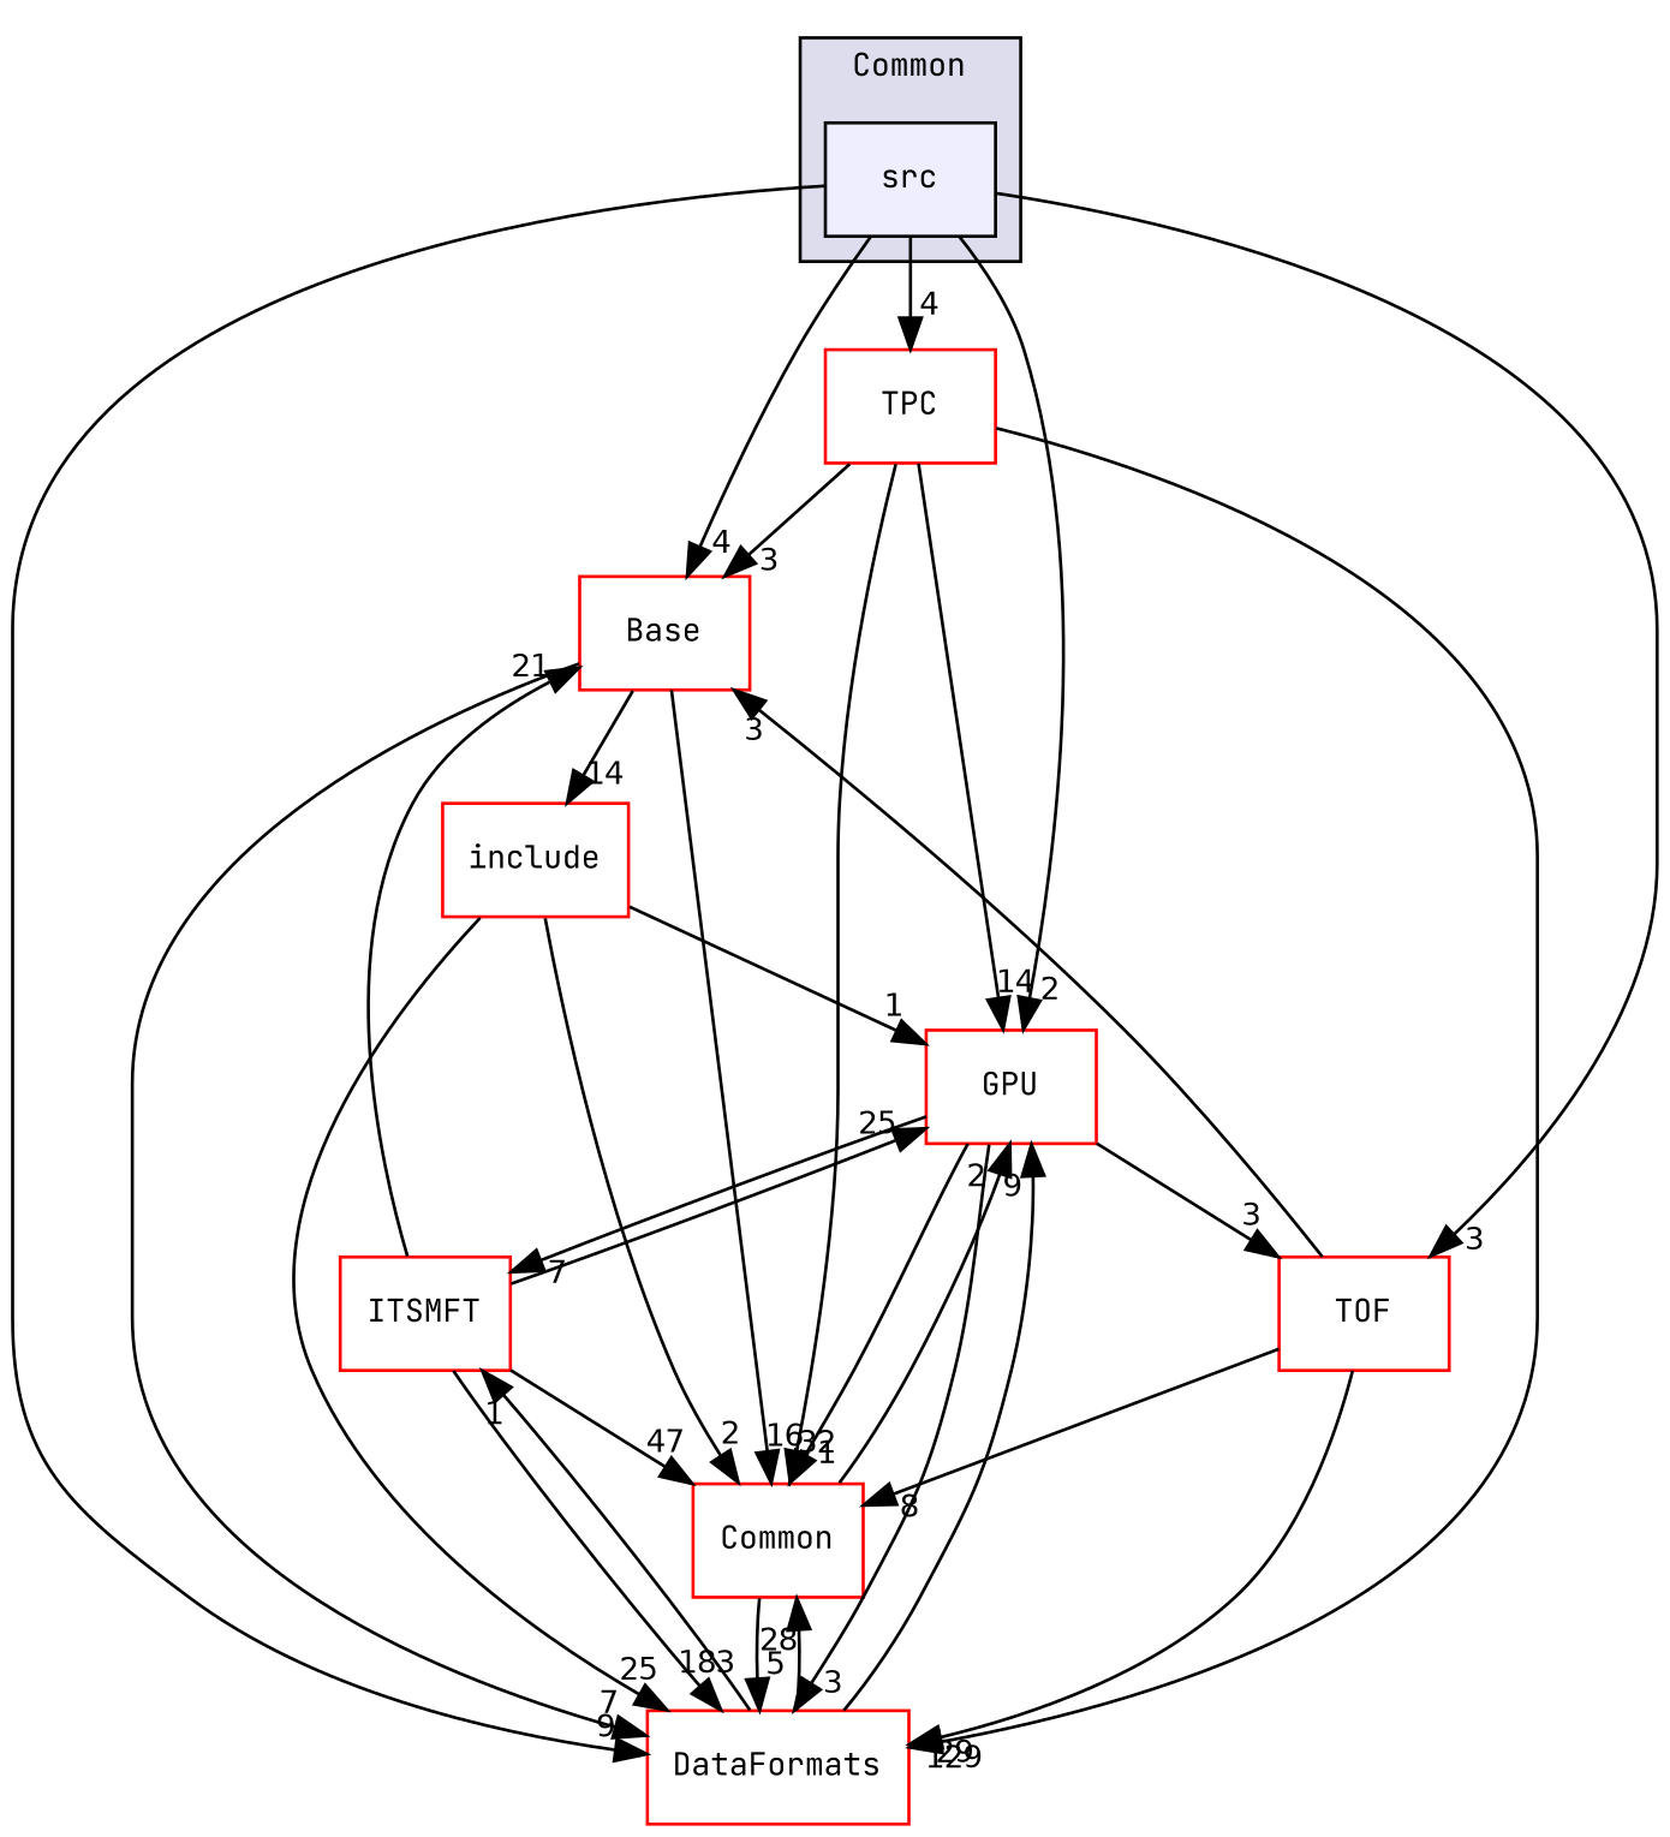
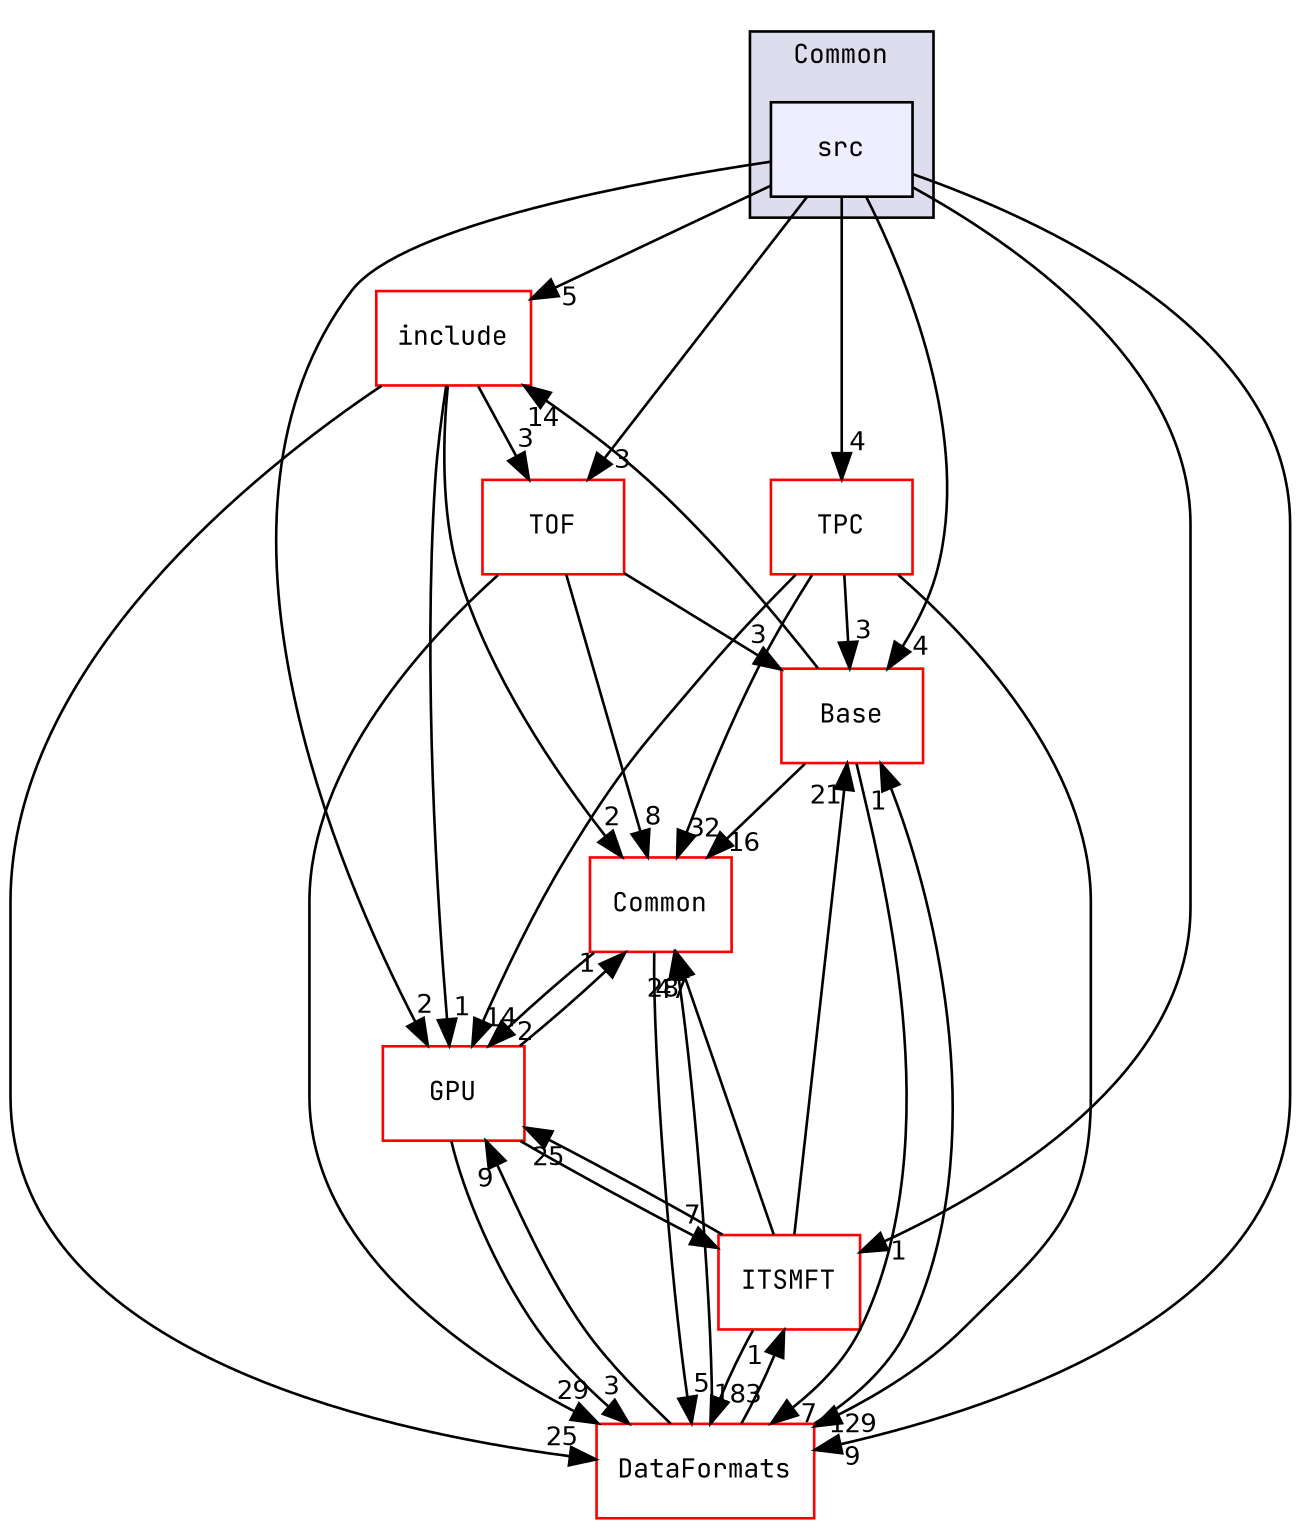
  digraph {
    compound=true
    fontname="JetBrains Mono"
    node [fontname="JetBrains Mono" fontsize=10 shape=box color=red]
    edge [fontname="JetBrains Mono" headlabel=1 labeldistance=1.5 labelfontname=Helvetica labelfontsize=10]
    n1 [fillcolor="#eeeeff" label=src pencolor=black style=filled color=""]
    n2 [label=include]
    n3 [label=TPC]
    n4 [label=Base]
    n5 [label=ITSMFT]
    n6 [label=TOF]
    n7 [label=GPU]
    n8 [label=DataFormats]
    n9 [label=Common]
    subgraph cluster_1 {
      bgcolor="#ddddee"
      fontsize=10
      label=Common
      pencolor=black
      n1
    }
+   n1 -> n2 [headlabel=5]
    n1 -> n3 [headlabel=4]
    n1 -> n4 [headlabel=4]
+   n1 -> n5
    n1 -> n6 [headlabel=3]
    n1 -> n7 [headlabel=2]
    n1 -> n8 [headlabel=9]
-   n7 -> n6 [headlabel=3]
+   n2 -> n6 [headlabel=3]
    n2 -> n7
    n2 -> n8 [headlabel=25]
    n2 -> n9 [headlabel=2]
    n3 -> n4 [headlabel=3]
    n3 -> n7 [headlabel=14]
    n3 -> n8 [headlabel=129]
    n3 -> n9 [headlabel=32]
    n4 -> n2 [headlabel=14]
    n4 -> n8 [headlabel=7]
    n4 -> n9 [headlabel=16]
    n5 -> n4 [headlabel=21]
    n5 -> n7 [headlabel=25]
    n5 -> n8 [headlabel=183]
    n5 -> n9 [headlabel=47]
    n6 -> n4 [headlabel=3]
    n6 -> n8 [headlabel=29]
    n6 -> n9 [headlabel=8]
    n7 -> n5 [headlabel=7]
    n7 -> n8 [headlabel=3]
    n7 -> n9
+   n8 -> n4
    n8 -> n5
    n8 -> n7 [headlabel=9]
    n8 -> n9 [headlabel=28]
    n9 -> n7 [headlabel=2]
    n9 -> n8 [headlabel=5]
  }
